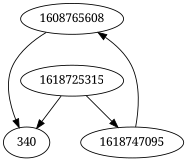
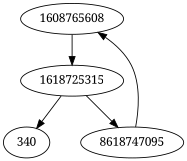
  strict digraph {
    fontname="Noto Serif"
    node [fontname="Noto Serif"]
    edge [fontname="Noto Serif"]
    n1 [label=1608765608]
    340
    1618725315
-   1618747095
-   n1 -> 340
+   1618747095 [label=8618747095]
+   n1 -> 1618725315
    1618725315 -> 340
    1618725315 -> 1618747095
    1618747095 -> n1
  }
